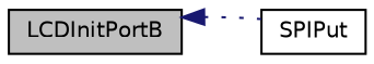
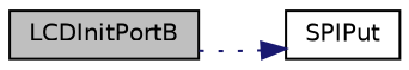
  digraph {
    rankdir=LR
    node [color=black fontname=Helvetica fontsize=10 shape=record style=filled]
    n1 [fillcolor=grey75 fontcolor=black height=0.2 label=LCDInitPortB width=0.4]
    n2 [fillcolor=white height=0.2 label=SPIPut width=0.4]
-   n2 -> n1 [color=midnightblue fontname=Helvetica fontsize=10 labelfontname=Helvetica labelfontsize=10 style=dotted]
+   n1 -> n2 [color=midnightblue fontname=Helvetica fontsize=10 labelfontname=Helvetica labelfontsize=10 style=dotted]
  }
